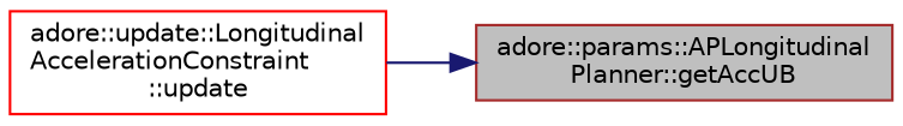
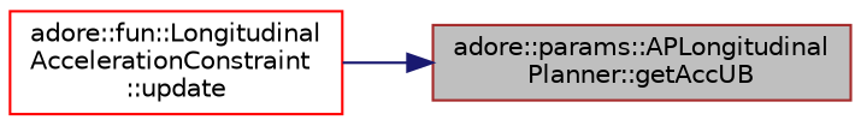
  digraph {
    rankdir=RL
    node [fontname=Helvetica fontsize=10 shape=record style=filled]
    n1 [color=brown fillcolor=grey75 fontcolor=black height=0.2 label="adore::params::APLongitudinal\lPlanner::getAccUB" width=0.4]
-   n2 [color=red fillcolor=white height=0.2 label="adore::update::Longitudinal\lAccelerationConstraint\l::update" width=0.4]
+   n2 [color=red fillcolor=white height=0.2 label="adore::fun::Longitudinal\lAccelerationConstraint\l::update" width=0.4]
    n1 -> n2 [color=midnightblue dir=back fontname=Helvetica fontsize=10 labelfontname=Helvetica labelfontsize=10 style=solid]
  }
